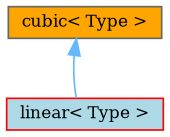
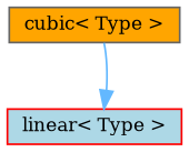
  digraph {
    fontname="DejaVu Serif"
    node [fontname="DejaVu Serif" fontsize=10 shape=box style=filled]
    n1 [color=gray40 fillcolor=orange fontcolor=black height=0.2 label="cubic\< Type \>" width=0.4]
    n2 [color=red fillcolor=lightblue height=0.2 label="linear\< Type \>" width=0.4]
-   n1 -> n2 [color=steelblue1 dir=back fontname="DejaVu Serif" fontsize=10 labelfontname=Helvetica labelfontsize=10 style=solid]
+   n2 -> n1 [color=steelblue1 dir=back fontname="DejaVu Serif" fontsize=10 labelfontname=Helvetica labelfontsize=10 style=solid]
  }
